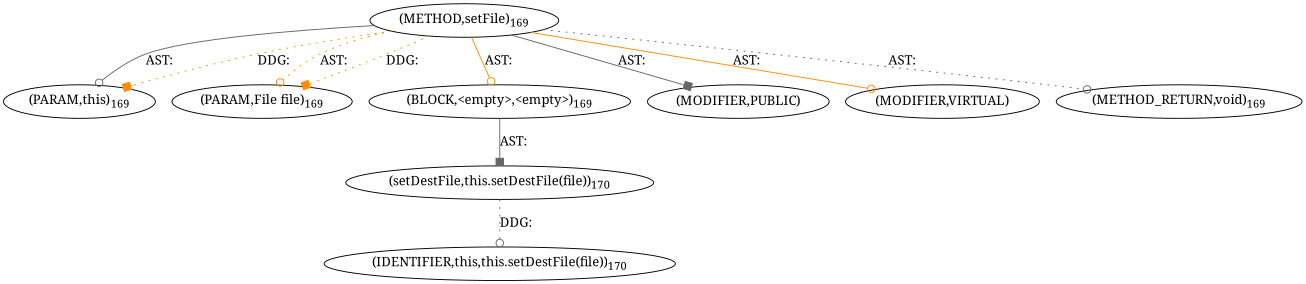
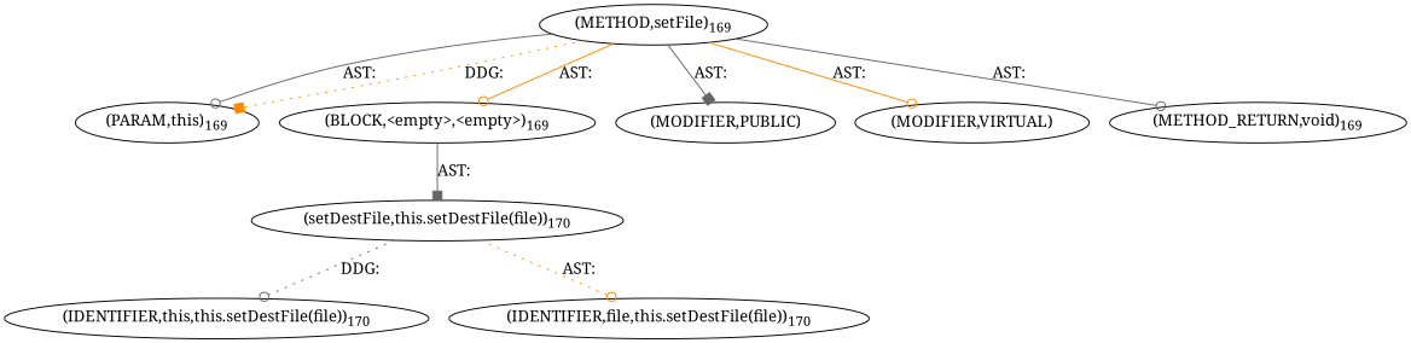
  digraph {
    fontname="Noto Serif"
    node [fontname="Noto Serif"]
    edge [arrowhead=odot color=darkorange fontname="Noto Serif" style=dotted]
    n1 [label=<(METHOD,setFile)<SUB>169</SUB>>]
    n2 [label=<(PARAM,this)<SUB>169</SUB>>]
-   n3 [label=<(PARAM,File file)<SUB>169</SUB>>]
    n4 [label=<(BLOCK,&lt;empty&gt;,&lt;empty&gt;)<SUB>169</SUB>>]
    n5 [label=<(MODIFIER,PUBLIC)>]
    n6 [label=<(MODIFIER,VIRTUAL)>]
    n7 [label=<(METHOD_RETURN,void)<SUB>169</SUB>>]
    n8 [label=<(setDestFile,this.setDestFile(file))<SUB>170</SUB>>]
    n9 [label=<(IDENTIFIER,this,this.setDestFile(file))<SUB>170</SUB>>]
+   n10 [label=<(IDENTIFIER,file,this.setDestFile(file))<SUB>170</SUB>>]
    n1 -> n2 [color=gray40 label="AST: " style=solid]
    n1 -> n2 [arrowhead=box label="DDG: "]
-   n1 -> n3 [label="AST: "]
-   n1 -> n3 [arrowhead=box label="DDG: "]
    n1 -> n4 [label="AST: " style=solid]
    n1 -> n5 [arrowhead=box color=gray40 label="AST: " style=solid]
    n1 -> n6 [label="AST: " style=solid]
-   n1 -> n7 [color=gray40 label="AST: "]
+   n1 -> n7 [color=gray40 label="AST: " style=solid]
    n4 -> n8 [arrowhead=box color=gray40 label="AST: " style=solid]
    n8 -> n9 [color=gray40 label="DDG: "]
+   n8 -> n10 [label="AST: "]
  }
